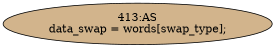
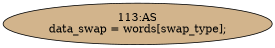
  strict digraph {
-   n1 [ast="<pyverilog.vparser.ast.Assign object at 0x7eff413d9990>" def_var="['data_swap']" fillcolor=tan label="413:AS\ndata_swap = words[swap_type];" statements="[]" style=filled typ=Assign use_var="['words', 'swap_type']"]
+   n1 [ast="<pyverilog.vparser.ast.Assign object at 0x7eff413d9990>" def_var="['data_swap']" fillcolor=tan label="113:AS\ndata_swap = words[swap_type];" statements="[]" style=filled typ=Assign use_var="['words', 'swap_type']"]
  }
